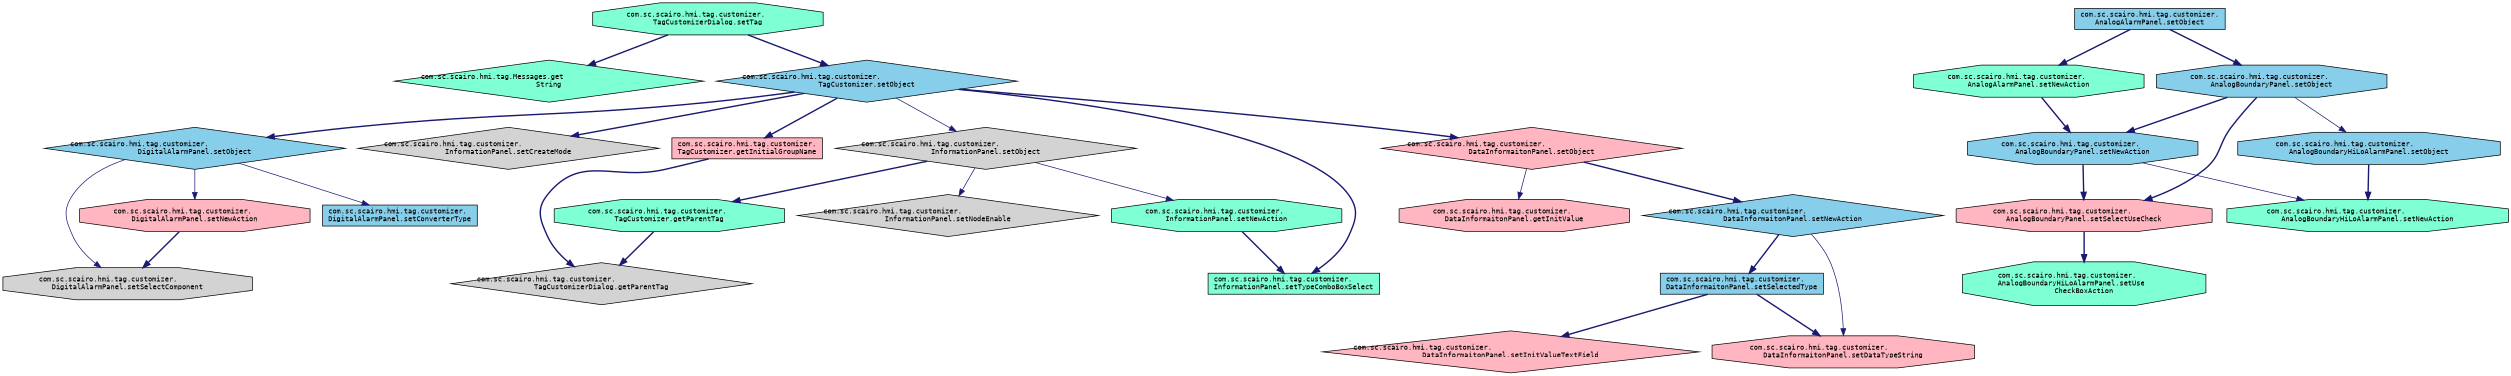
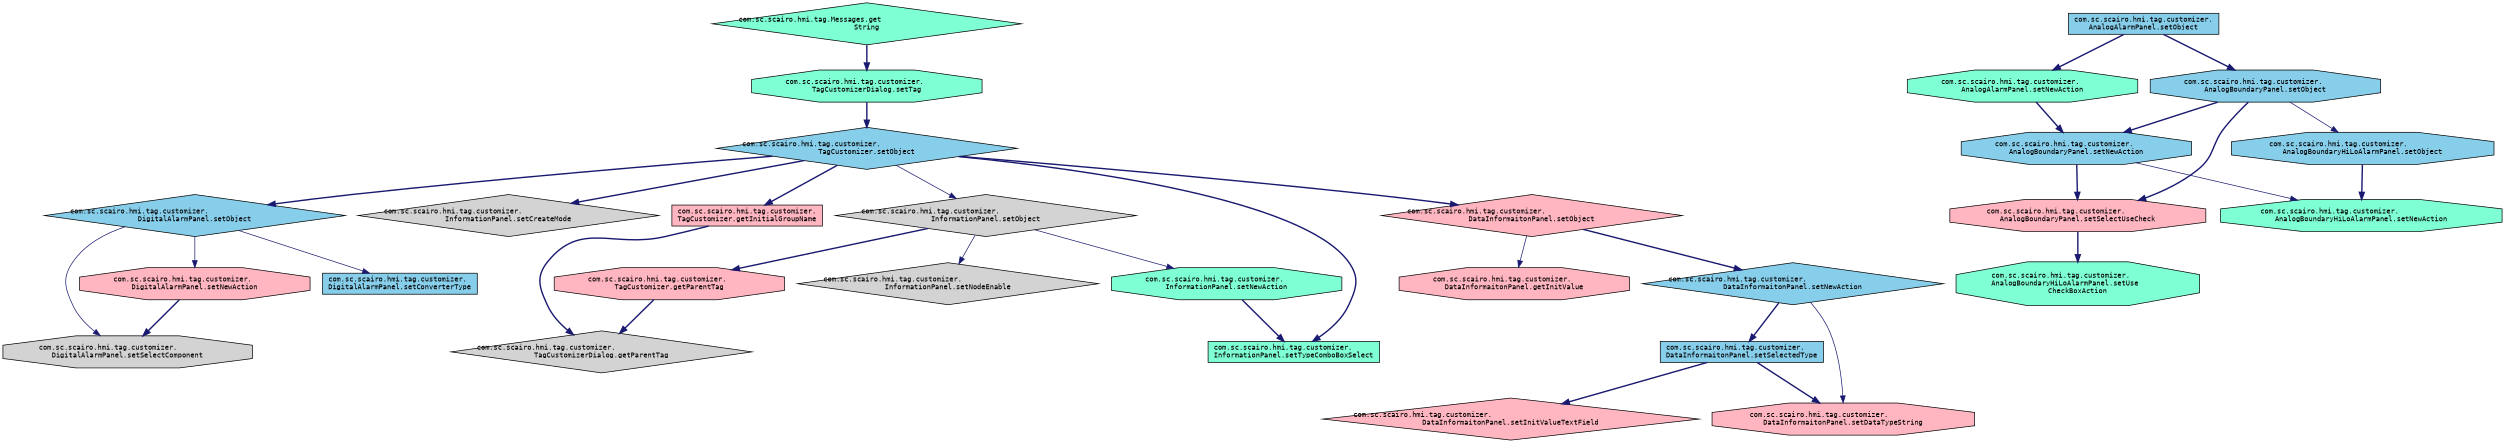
  digraph {
    fontname="DejaVu Sans Mono"
    rankdir=TB
    node [color=black fillcolor=skyblue fontname="DejaVu Sans Mono" fontsize=10 shape=octagon style=filled]
    edge [color=midnightblue fontname="DejaVu Sans Mono" fontsize=10 labelfontname=Helvetica labelfontsize=10 style=bold]
    n1 [fillcolor=aquamarine fontcolor=black height=0.2 label="com.sc.scairo.hmi.tag.customizer.\lTagCustomizerDialog.setTag" width=0.4]
    n2 [fillcolor=aquamarine height=0.2 label="com.sc.scairo.hmi.tag.Messages.get\lString" shape=diamond width=0.4]
    n3 [height=0.2 label="com.sc.scairo.hmi.tag.customizer.\lTagCustomizer.setObject" shape=diamond width=0.4]
    n4 [fillcolor=lightpink height=0.2 label="com.sc.scairo.hmi.tag.customizer.\lTagCustomizer.getInitialGroupName" shape=box width=0.4]
    n5 [fillcolor=lightgrey height=0.2 label="com.sc.scairo.hmi.tag.customizer.\lInformationPanel.setCreateMode" shape=diamond width=0.4]
    n6 [height=0.2 label="com.sc.scairo.hmi.tag.customizer.\lDigitalAlarmPanel.setObject" shape=diamond width=0.4]
    n7 [fillcolor=lightgrey height=0.2 label="com.sc.scairo.hmi.tag.customizer.\lInformationPanel.setObject" shape=diamond width=0.4]
    n8 [fillcolor=aquamarine height=0.2 label="com.sc.scairo.hmi.tag.customizer.\lInformationPanel.setTypeComboBoxSelect" shape=box width=0.4]
    n9 [fillcolor=lightpink height=0.2 label="com.sc.scairo.hmi.tag.customizer.\lDataInformaitonPanel.setObject" shape=diamond width=0.4]
    n10 [fillcolor=lightgrey height=0.2 label="com.sc.scairo.hmi.tag.customizer.\lTagCustomizerDialog.getParentTag" shape=diamond width=0.4]
    n11 [height=0.2 label="com.sc.scairo.hmi.tag.customizer.\lAnalogAlarmPanel.setObject" shape=box width=0.4]
    n12 [fillcolor=aquamarine height=0.2 label="com.sc.scairo.hmi.tag.customizer.\lAnalogAlarmPanel.setNewAction" width=0.4]
    n13 [height=0.2 label="com.sc.scairo.hmi.tag.customizer.\lAnalogBoundaryPanel.setObject" width=0.4]
    n14 [height=0.2 label="com.sc.scairo.hmi.tag.customizer.\lDigitalAlarmPanel.setConverterType" shape=box width=0.4]
    n15 [fillcolor=lightpink height=0.2 label="com.sc.scairo.hmi.tag.customizer.\lDigitalAlarmPanel.setNewAction" width=0.4]
    n16 [fillcolor=lightgrey height=0.2 label="com.sc.scairo.hmi.tag.customizer.\lDigitalAlarmPanel.setSelectComponent" width=0.4]
-   n17 [fillcolor=aquamarine height=0.2 label="com.sc.scairo.hmi.tag.customizer.\lTagCustomizer.getParentTag" width=0.4]
+   n17 [fillcolor=lightpink height=0.2 label="com.sc.scairo.hmi.tag.customizer.\lTagCustomizer.getParentTag" width=0.4]
    n18 [fillcolor=aquamarine height=0.2 label="com.sc.scairo.hmi.tag.customizer.\lInformationPanel.setNewAction" width=0.4]
    n19 [fillcolor=lightgrey height=0.2 label="com.sc.scairo.hmi.tag.customizer.\lInformationPanel.setNodeEnable" shape=diamond width=0.4]
    n20 [fillcolor=lightpink height=0.2 label="com.sc.scairo.hmi.tag.customizer.\lDataInformaitonPanel.getInitValue" width=0.4]
    n21 [height=0.2 label="com.sc.scairo.hmi.tag.customizer.\lDataInformaitonPanel.setNewAction" shape=diamond width=0.4]
    n22 [height=0.2 label="com.sc.scairo.hmi.tag.customizer.\lAnalogBoundaryPanel.setNewAction" width=0.4]
    n23 [fillcolor=lightpink height=0.2 label="com.sc.scairo.hmi.tag.customizer.\lAnalogBoundaryPanel.setSelectUseCheck" width=0.4]
    n24 [height=0.2 label="com.sc.scairo.hmi.tag.customizer.\lAnalogBoundaryHiLoAlarmPanel.setObject" width=0.4]
    n25 [fillcolor=aquamarine height=0.2 label="com.sc.scairo.hmi.tag.customizer.\lAnalogBoundaryHiLoAlarmPanel.setNewAction" width=0.4]
    n26 [fillcolor=aquamarine height=0.2 label="com.sc.scairo.hmi.tag.customizer.\lAnalogBoundaryHiLoAlarmPanel.setUse\lCheckBoxAction" width=0.4]
    n27 [fillcolor=lightpink height=0.2 label="com.sc.scairo.hmi.tag.customizer.\lDataInformaitonPanel.setDataTypeString" width=0.4]
    n28 [height=0.2 label="com.sc.scairo.hmi.tag.customizer.\lDataInformaitonPanel.setSelectedType" shape=box width=0.4]
    n29 [fillcolor=lightpink height=0.2 label="com.sc.scairo.hmi.tag.customizer.\lDataInformaitonPanel.setInitValueTextField" shape=diamond width=0.4]
-   n1 -> n2
+   n2 -> n1
    n1 -> n3
    n3 -> n4
    n3 -> n5
    n3 -> n6
    n3 -> n7 [style=solid]
    n3 -> n8
    n3 -> n9
    n4 -> n10
    n6 -> n14 [style=solid]
    n6 -> n15 [style=solid]
    n6 -> n16 [style=solid]
    n7 -> n17
    n7 -> n18 [style=solid]
    n7 -> n19 [style=solid]
    n9 -> n20 [style=solid]
    n9 -> n21
    n11 -> n12
    n11 -> n13
    n12 -> n22
    n13 -> n22
    n13 -> n23
    n13 -> n24 [style=solid]
    n15 -> n16
    n17 -> n10
    n18 -> n8
    n21 -> n27 [style=solid]
    n21 -> n28
    n22 -> n23
    n22 -> n25 [style=solid]
    n23 -> n26
    n24 -> n25
    n28 -> n27
    n28 -> n29
  }
